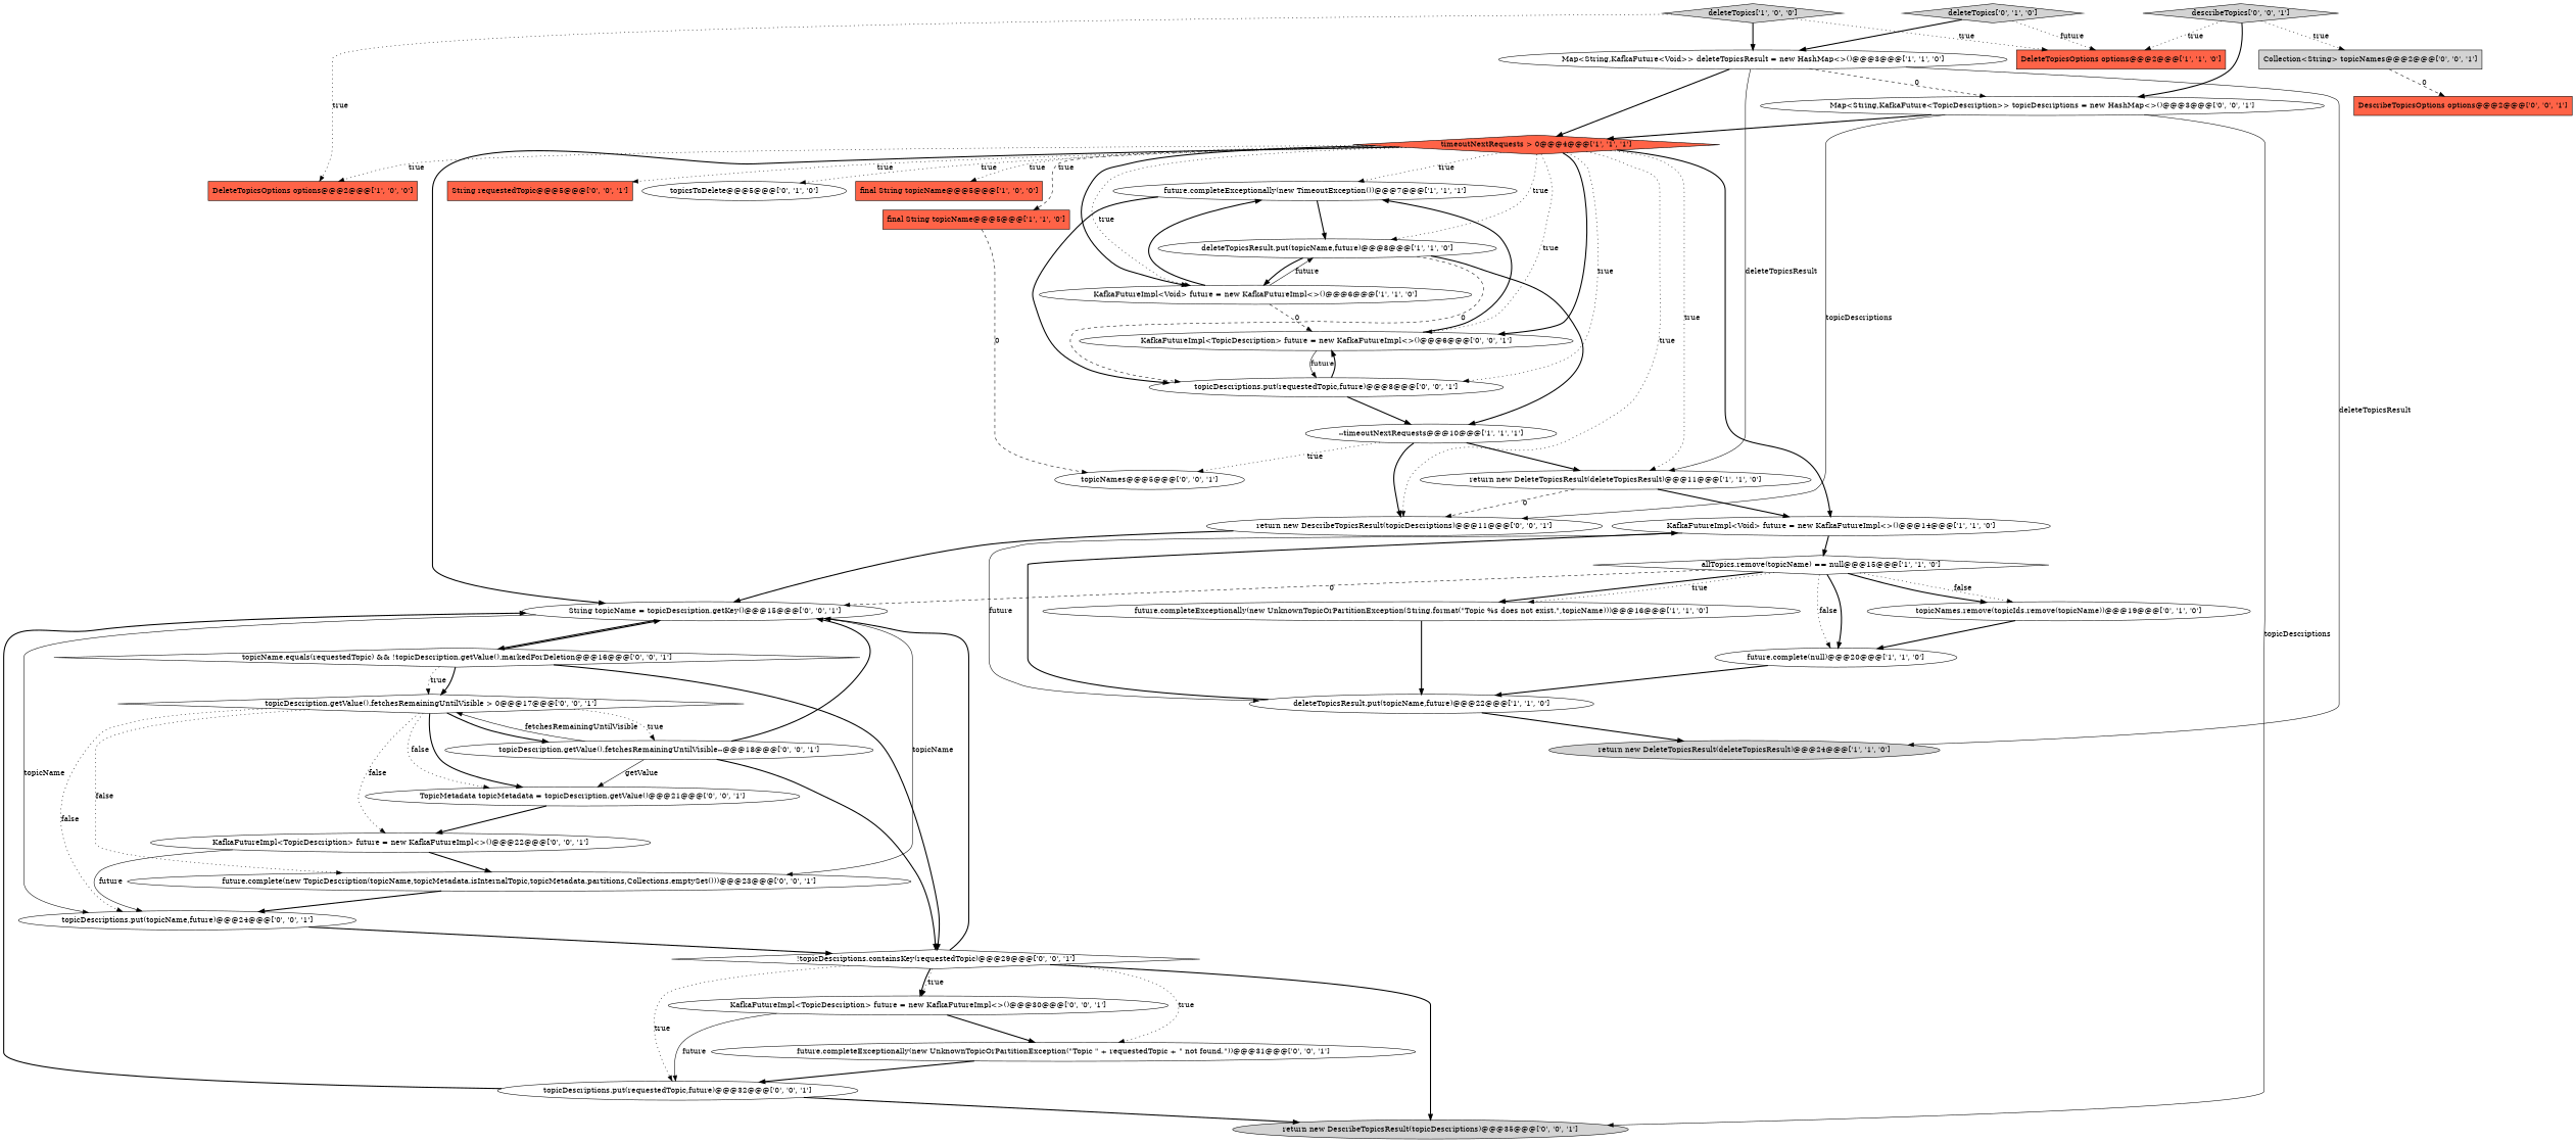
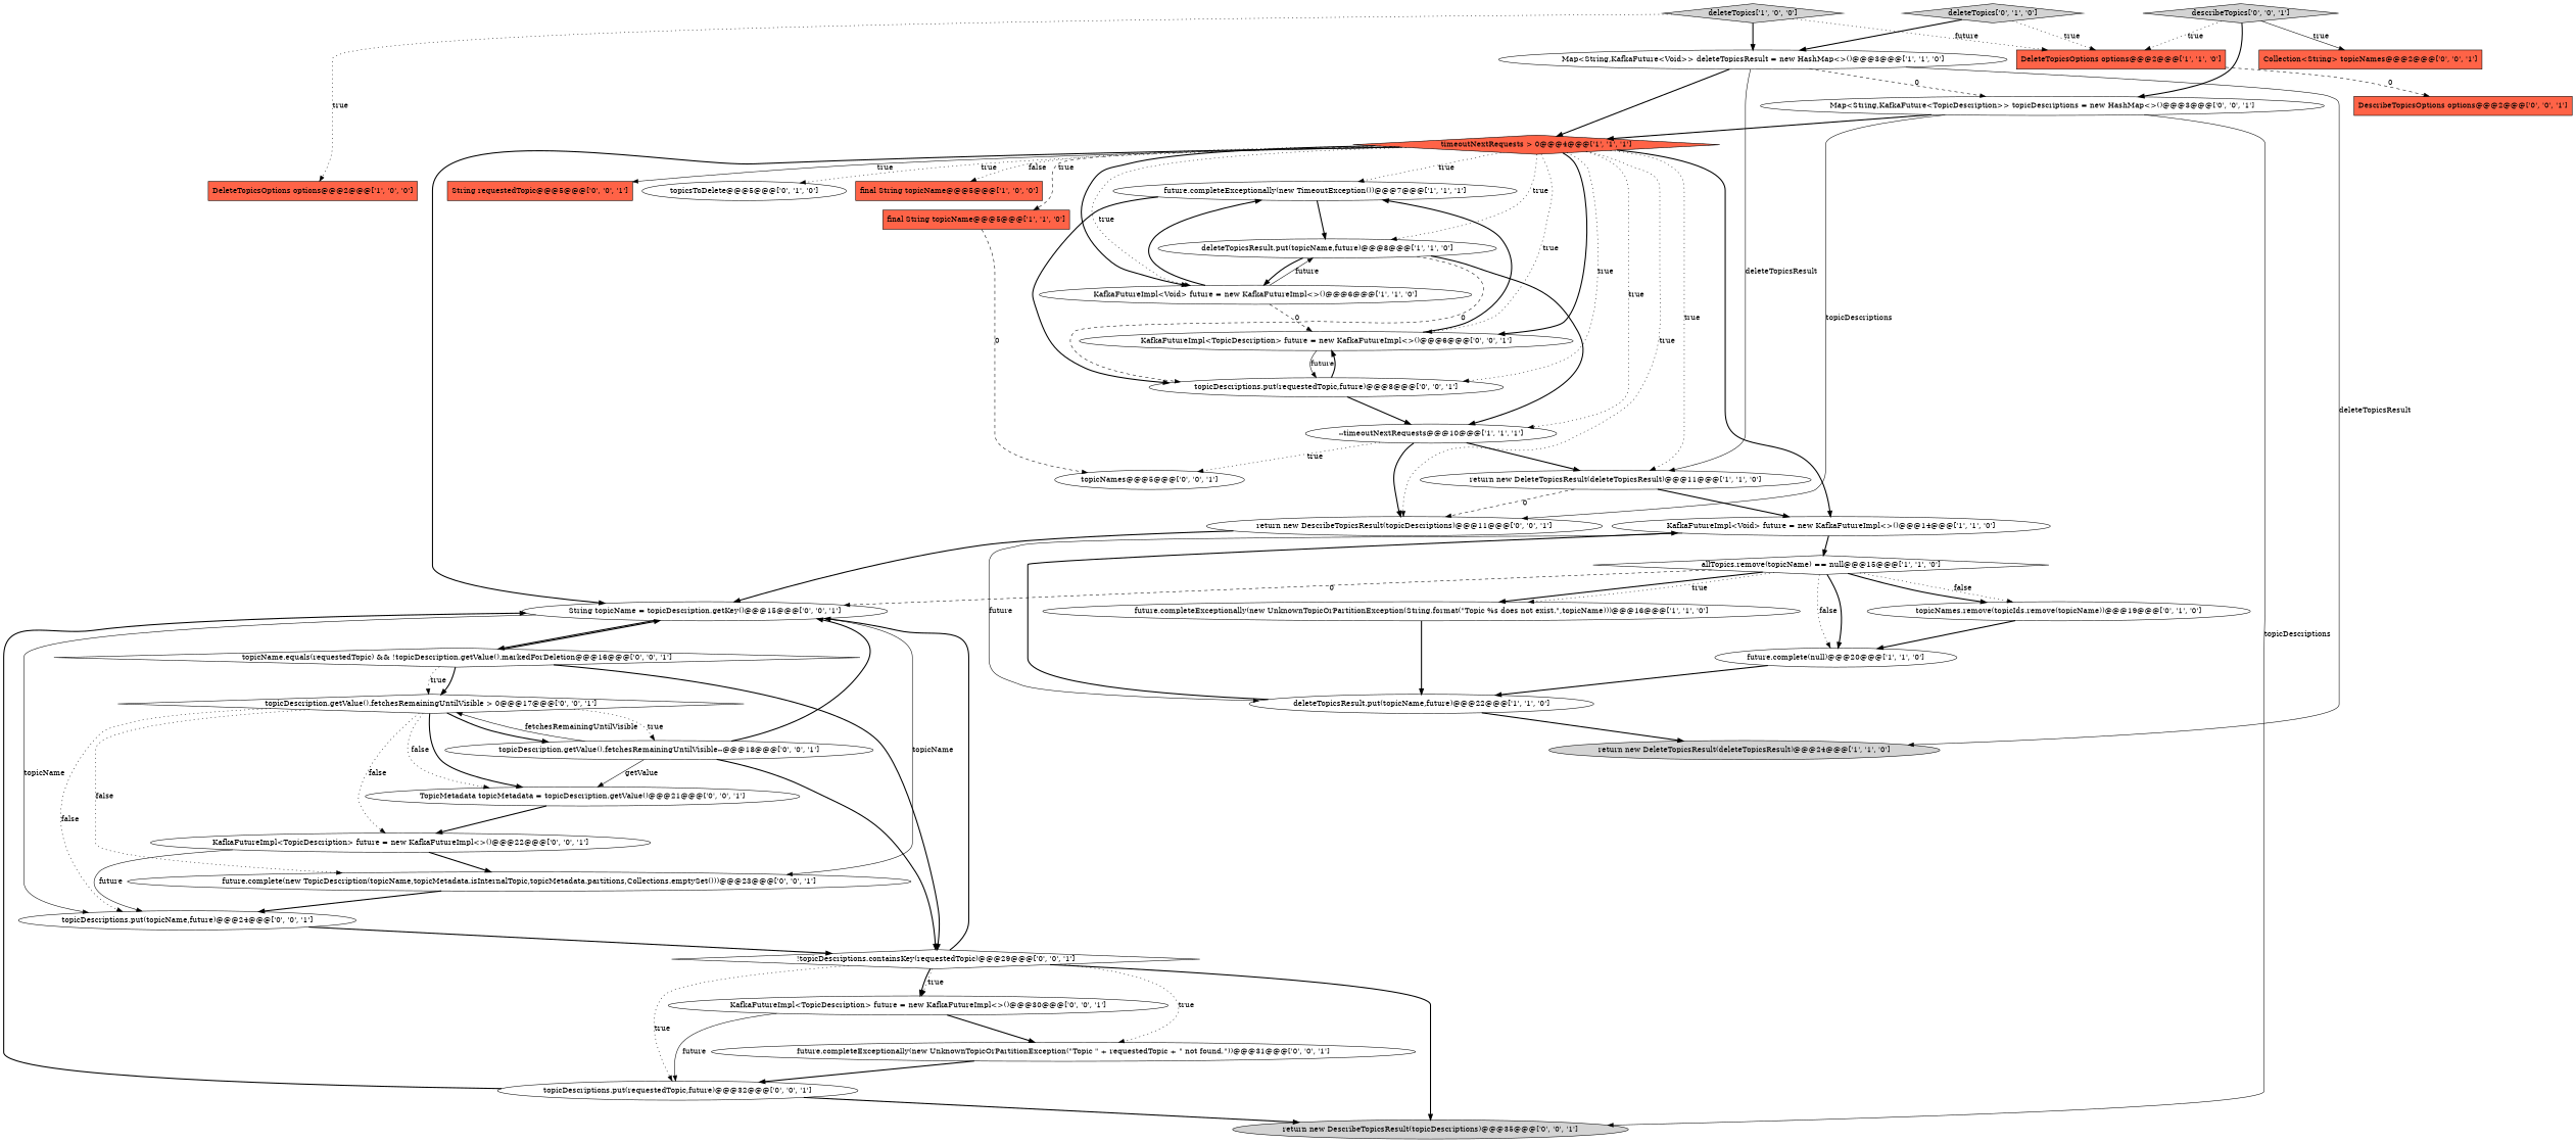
  digraph {
    node [fillcolor=white shape=ellipse style=filled]
    edge [style=bold]
    n1 [label="topicNames@@@5@@@['0', '0', '1']"]
    n2 [fillcolor=tomato label="timeoutNextRequests > 0@@@4@@@['1', '1', '1']" shape=diamond]
    n3 [fillcolor=tomato label="String requestedTopic@@@5@@@['0', '0', '1']" shape=box]
    n4 [label="topicsToDelete@@@5@@@['0', '1', '0']"]
    n5 [fillcolor=tomato label="final String topicName@@@5@@@['1', '0', '0']" shape=box]
    n6 [label="KafkaFutureImpl<Void> future = new KafkaFutureImpl<>()@@@14@@@['1', '1', '0']"]
    n7 [label="return new DescribeTopicsResult(topicDescriptions)@@@11@@@['0', '0', '1']"]
    n8 [label="future.completeExceptionally(new TimeoutException())@@@7@@@['1', '1', '1']"]
    n9 [label="String topicName = topicDescription.getKey()@@@15@@@['0', '0', '1']"]
    n10 [label="KafkaFutureImpl<Void> future = new KafkaFutureImpl<>()@@@6@@@['1', '1', '0']"]
    n11 [fillcolor=tomato label="final String topicName@@@5@@@['1', '1', '0']" shape=box]
    n12 [label="return new DeleteTopicsResult(deleteTopicsResult)@@@11@@@['1', '1', '0']"]
    n13 [label="KafkaFutureImpl<TopicDescription> future = new KafkaFutureImpl<>()@@@6@@@['0', '0', '1']"]
    n14 [label="deleteTopicsResult.put(topicName,future)@@@8@@@['1', '1', '0']"]
    n15 [label="--timeoutNextRequests@@@10@@@['1', '1', '1']"]
    n16 [label="topicDescriptions.put(requestedTopic,future)@@@8@@@['0', '0', '1']"]
    n17 [label="allTopics.remove(topicName) == null@@@15@@@['1', '1', '0']" shape=diamond]
    n18 [label="deleteTopicsResult.put(topicName,future)@@@22@@@['1', '1', '0']"]
    n19 [label="topicDescriptions.put(topicName,future)@@@24@@@['0', '0', '1']"]
    n20 [label="topicName.equals(requestedTopic) && !topicDescription.getValue().markedForDeletion@@@16@@@['0', '0', '1']" shape=diamond]
    n21 [label="future.complete(new TopicDescription(topicName,topicMetadata.isInternalTopic,topicMetadata.partitions,Collections.emptySet()))@@@23@@@['0', '0', '1']"]
    n22 [label="Map<String,KafkaFuture<Void>> deleteTopicsResult = new HashMap<>()@@@3@@@['1', '1', '0']"]
    n23 [label="Map<String,KafkaFuture<TopicDescription>> topicDescriptions = new HashMap<>()@@@3@@@['0', '0', '1']"]
    n24 [fillcolor=lightgray label="return new DeleteTopicsResult(deleteTopicsResult)@@@24@@@['1', '1', '0']"]
    n25 [fillcolor=lightgray label="return new DescribeTopicsResult(topicDescriptions)@@@35@@@['0', '0', '1']"]
    n26 [label="future.complete(null)@@@20@@@['1', '1', '0']"]
    n27 [label="future.completeExceptionally(new UnknownTopicOrPartitionException(String.format(\"Topic %s does not exist.\",topicName)))@@@16@@@['1', '1', '0']"]
    n28 [label="topicNames.remove(topicIds.remove(topicName))@@@19@@@['0', '1', '0']"]
    n29 [fillcolor=tomato label="DescribeTopicsOptions options@@@2@@@['0', '0', '1']" shape=box]
    n30 [label="!topicDescriptions.containsKey(requestedTopic)@@@29@@@['0', '0', '1']" shape=diamond]
    n31 [label="topicDescriptions.put(requestedTopic,future)@@@32@@@['0', '0', '1']"]
    n32 [label="future.completeExceptionally(new UnknownTopicOrPartitionException(\"Topic \" + requestedTopic + \" not found.\"))@@@31@@@['0', '0', '1']"]
    n33 [label="KafkaFutureImpl<TopicDescription> future = new KafkaFutureImpl<>()@@@30@@@['0', '0', '1']"]
    n34 [label="topicDescription.getValue().fetchesRemainingUntilVisible--@@@18@@@['0', '0', '1']"]
    n35 [label="topicDescription.getValue().fetchesRemainingUntilVisible > 0@@@17@@@['0', '0', '1']" shape=diamond]
    n36 [label="TopicMetadata topicMetadata = topicDescription.getValue()@@@21@@@['0', '0', '1']"]
    n37 [label="KafkaFutureImpl<TopicDescription> future = new KafkaFutureImpl<>()@@@22@@@['0', '0', '1']"]
-   n38 [fillcolor=lightgray label="Collection<String> topicNames@@@2@@@['0', '0', '1']" shape=box]
+   n38 [fillcolor=tomato label="Collection<String> topicNames@@@2@@@['0', '0', '1']" shape=box]
    n39 [fillcolor=lightgray label="deleteTopics['1', '0', '0']" shape=diamond]
    n40 [fillcolor=tomato label="DeleteTopicsOptions options@@@2@@@['1', '0', '0']" shape=box]
    n41 [fillcolor=tomato label="DeleteTopicsOptions options@@@2@@@['1', '1', '0']" shape=box]
    n42 [fillcolor=lightgray label="describeTopics['0', '0', '1']" shape=diamond]
    n43 [fillcolor=lightgray label="deleteTopics['0', '1', '0']" shape=diamond]
-   n2 -> n3 [label=true style=dotted]
+   n2 -> n3 [label=true style=solid]
    n2 -> n4 [label=true style=dotted]
-   n2 -> n5 [label=true style=dotted]
+   n2 -> n5 [label=false style=dotted]
    n2 -> n6
    n2 -> n7 [label=true style=dotted]
    n2 -> n8 [label=true style=dotted]
    n2 -> n9
    n2 -> n10 [label=true style=dotted]
    n2 -> n10
    n2 -> n11 [label=true style=dashed]
    n2 -> n12 [label=true style=dotted]
    n2 -> n13
    n2 -> n13 [label=true style=dotted]
    n2 -> n14 [label=true style=dotted]
-   n2 -> n40 [label=true style=dotted]
+   n2 -> n15 [label=true style=dotted]
    n2 -> n16 [label=true style=dotted]
    n6 -> n17
    n6 -> n18 [label=future style=solid]
    n7 -> n9
    n8 -> n14
    n8 -> n16
    n9 -> n19 [label=topicName style=solid]
    n9 -> n20
    n9 -> n21 [label=topicName style=solid]
    n10 -> n8
    n10 -> n13 [label=0 style=dashed]
    n10 -> n14 [label=future style=solid]
    n11 -> n1 [label=0 style=dashed]
    n12 -> n6
    n12 -> n7 [label=0 style=dashed]
    n13 -> n8
    n13 -> n16 [label=future style=solid]
    n14 -> n10
    n14 -> n15
    n14 -> n16 [label=0 style=dashed]
    n15 -> n1 [label=true style=dotted]
    n15 -> n7
    n15 -> n12
    n16 -> n13
    n16 -> n15
    n17 -> n9 [label=0 style=dashed]
    n17 -> n26
    n17 -> n26 [label=false style=dotted]
    n17 -> n27
    n17 -> n27 [label=true style=dotted]
    n17 -> n28 [label=false style=dotted]
    n17 -> n28
    n18 -> n6
    n18 -> n24
    n19 -> n30
    n20 -> n9
    n20 -> n30
    n20 -> n35
    n20 -> n35 [label=true style=dotted]
    n21 -> n19
    n22 -> n2
    n22 -> n12 [label=deleteTopicsResult style=solid]
    n22 -> n23 [label=0 style=dashed]
    n22 -> n24 [label=deleteTopicsResult style=solid]
    n23 -> n2
    n23 -> n7 [label=topicDescriptions style=solid]
    n23 -> n25 [label=topicDescriptions style=solid]
    n26 -> n18
    n27 -> n18
    n28 -> n26
    n30 -> n9
    n30 -> n25
    n30 -> n31 [label=true style=dotted]
    n30 -> n32 [label=true style=dotted]
    n30 -> n33
    n30 -> n33 [label=true style=dotted]
    n31 -> n9
    n31 -> n25
    n32 -> n31
    n33 -> n31 [label=future style=solid]
    n33 -> n32
    n34 -> n9
    n34 -> n30
    n34 -> n35 [label=fetchesRemainingUntilVisible style=solid]
    n34 -> n36 [label=getValue style=solid]
    n35 -> n19 [label=false style=dotted]
    n35 -> n21 [label=false style=dotted]
    n35 -> n34
    n35 -> n34 [label=true style=dotted]
    n35 -> n36
    n35 -> n36 [label=false style=dotted]
    n35 -> n37 [label=false style=dotted]
    n36 -> n37
    n37 -> n19 [label=future style=solid]
    n37 -> n21
    n39 -> n22
    n39 -> n40 [label=true style=dotted]
-   n39 -> n41 [label=true style=dotted]
-   n38 -> n29 [label=0 style=dashed]
+   n39 -> n41 [label=future style=dotted]
+   n41 -> n29 [label=0 style=dashed]
    n42 -> n23
-   n42 -> n38 [label=true style=dotted]
+   n42 -> n38 [label=true style=solid]
    n42 -> n41 [label=true style=dotted]
    n43 -> n22
-   n43 -> n41 [label=future style=dotted]
+   n43 -> n41 [label=true style=dotted]
  }
